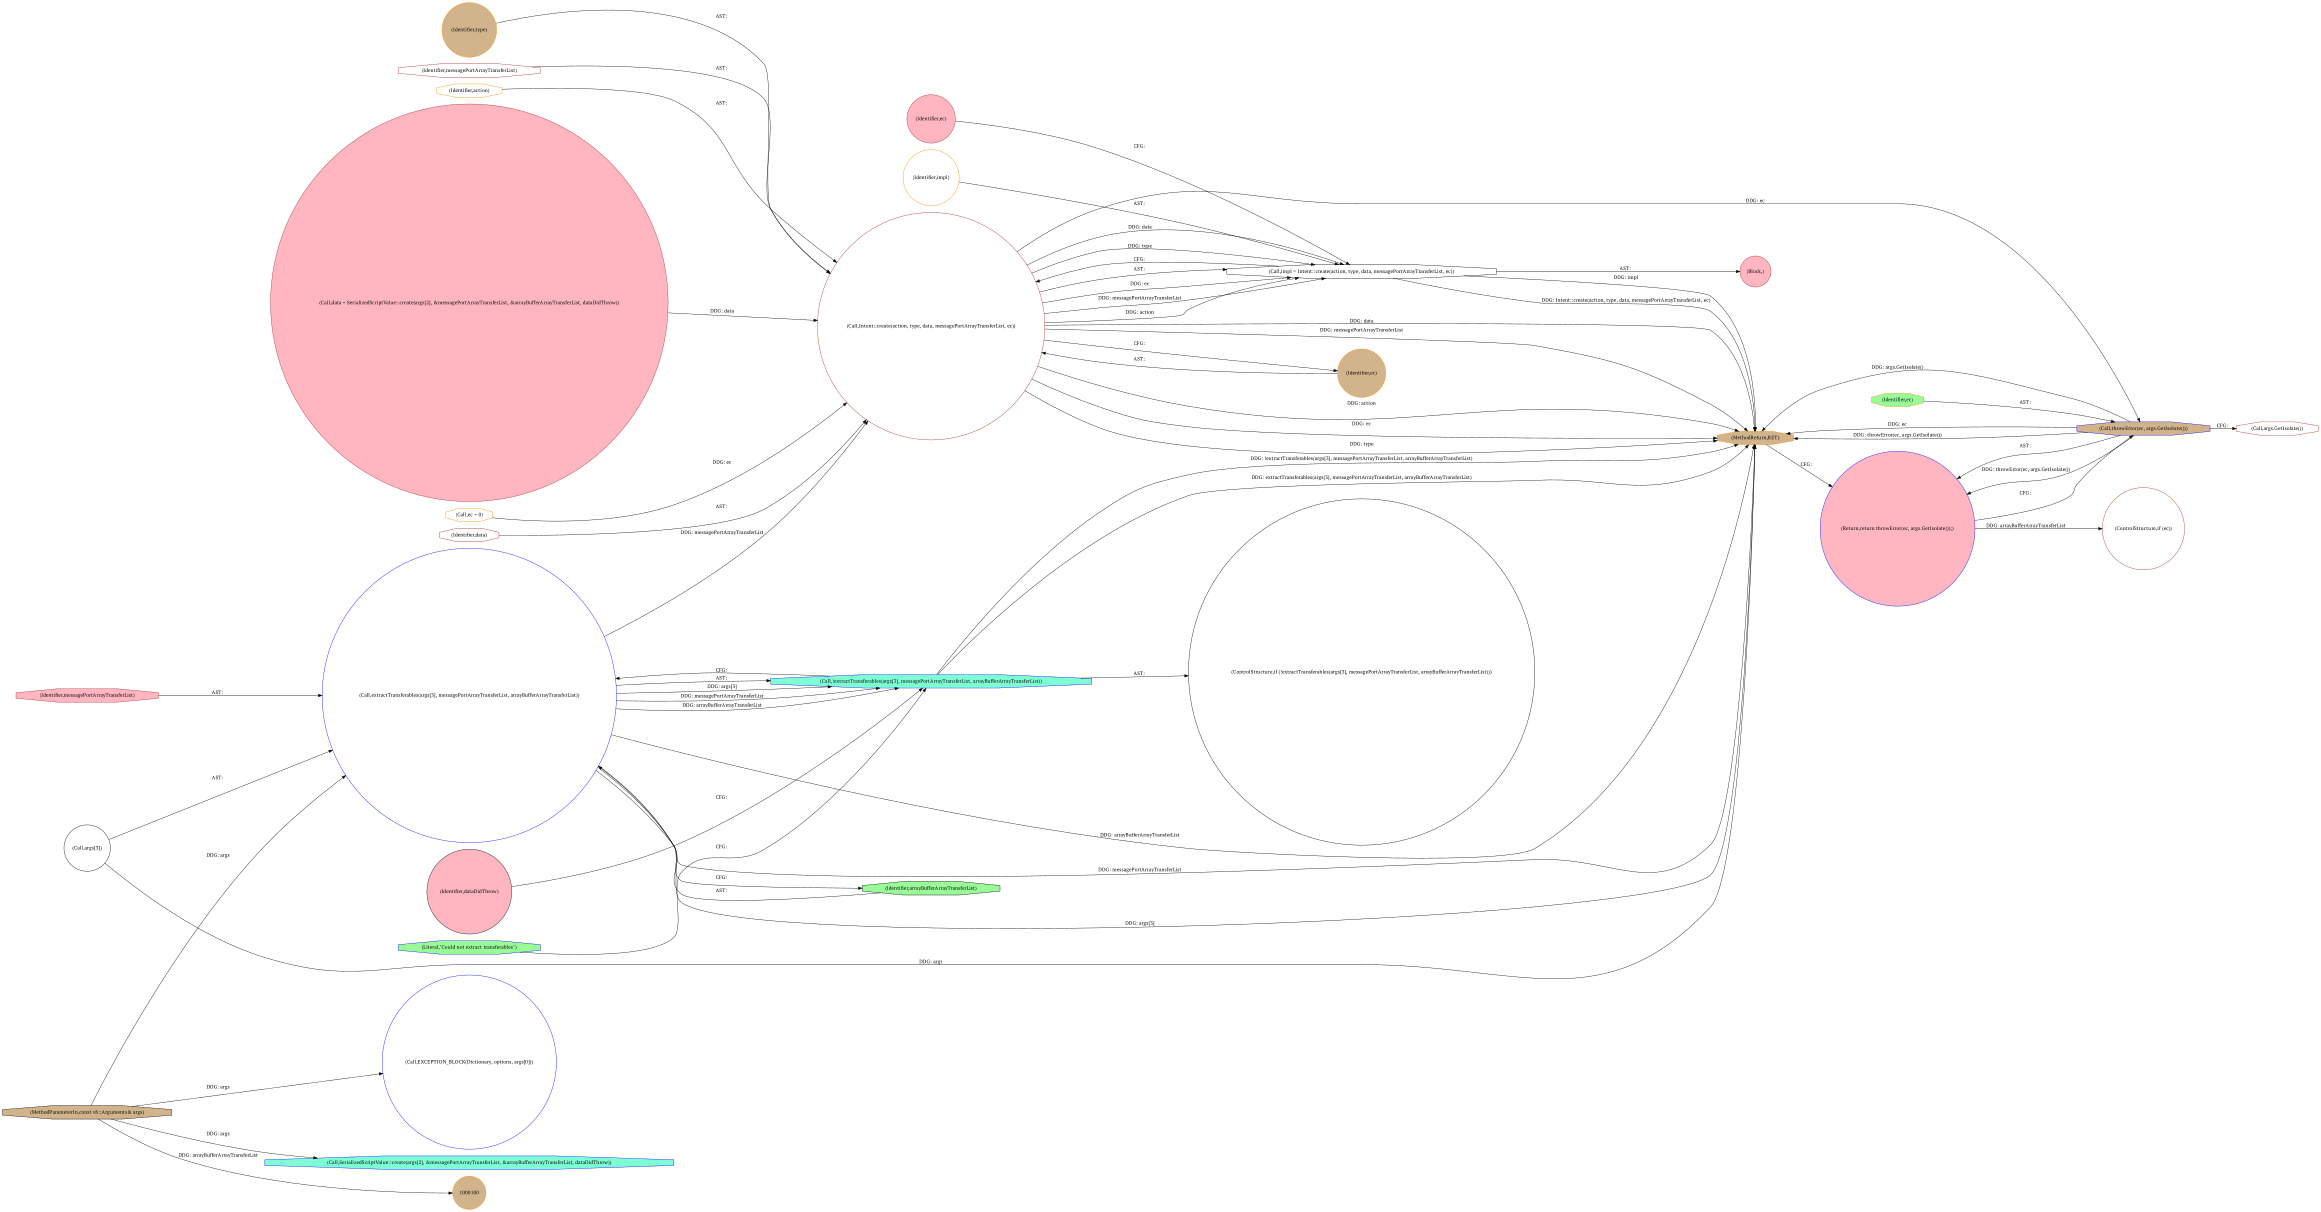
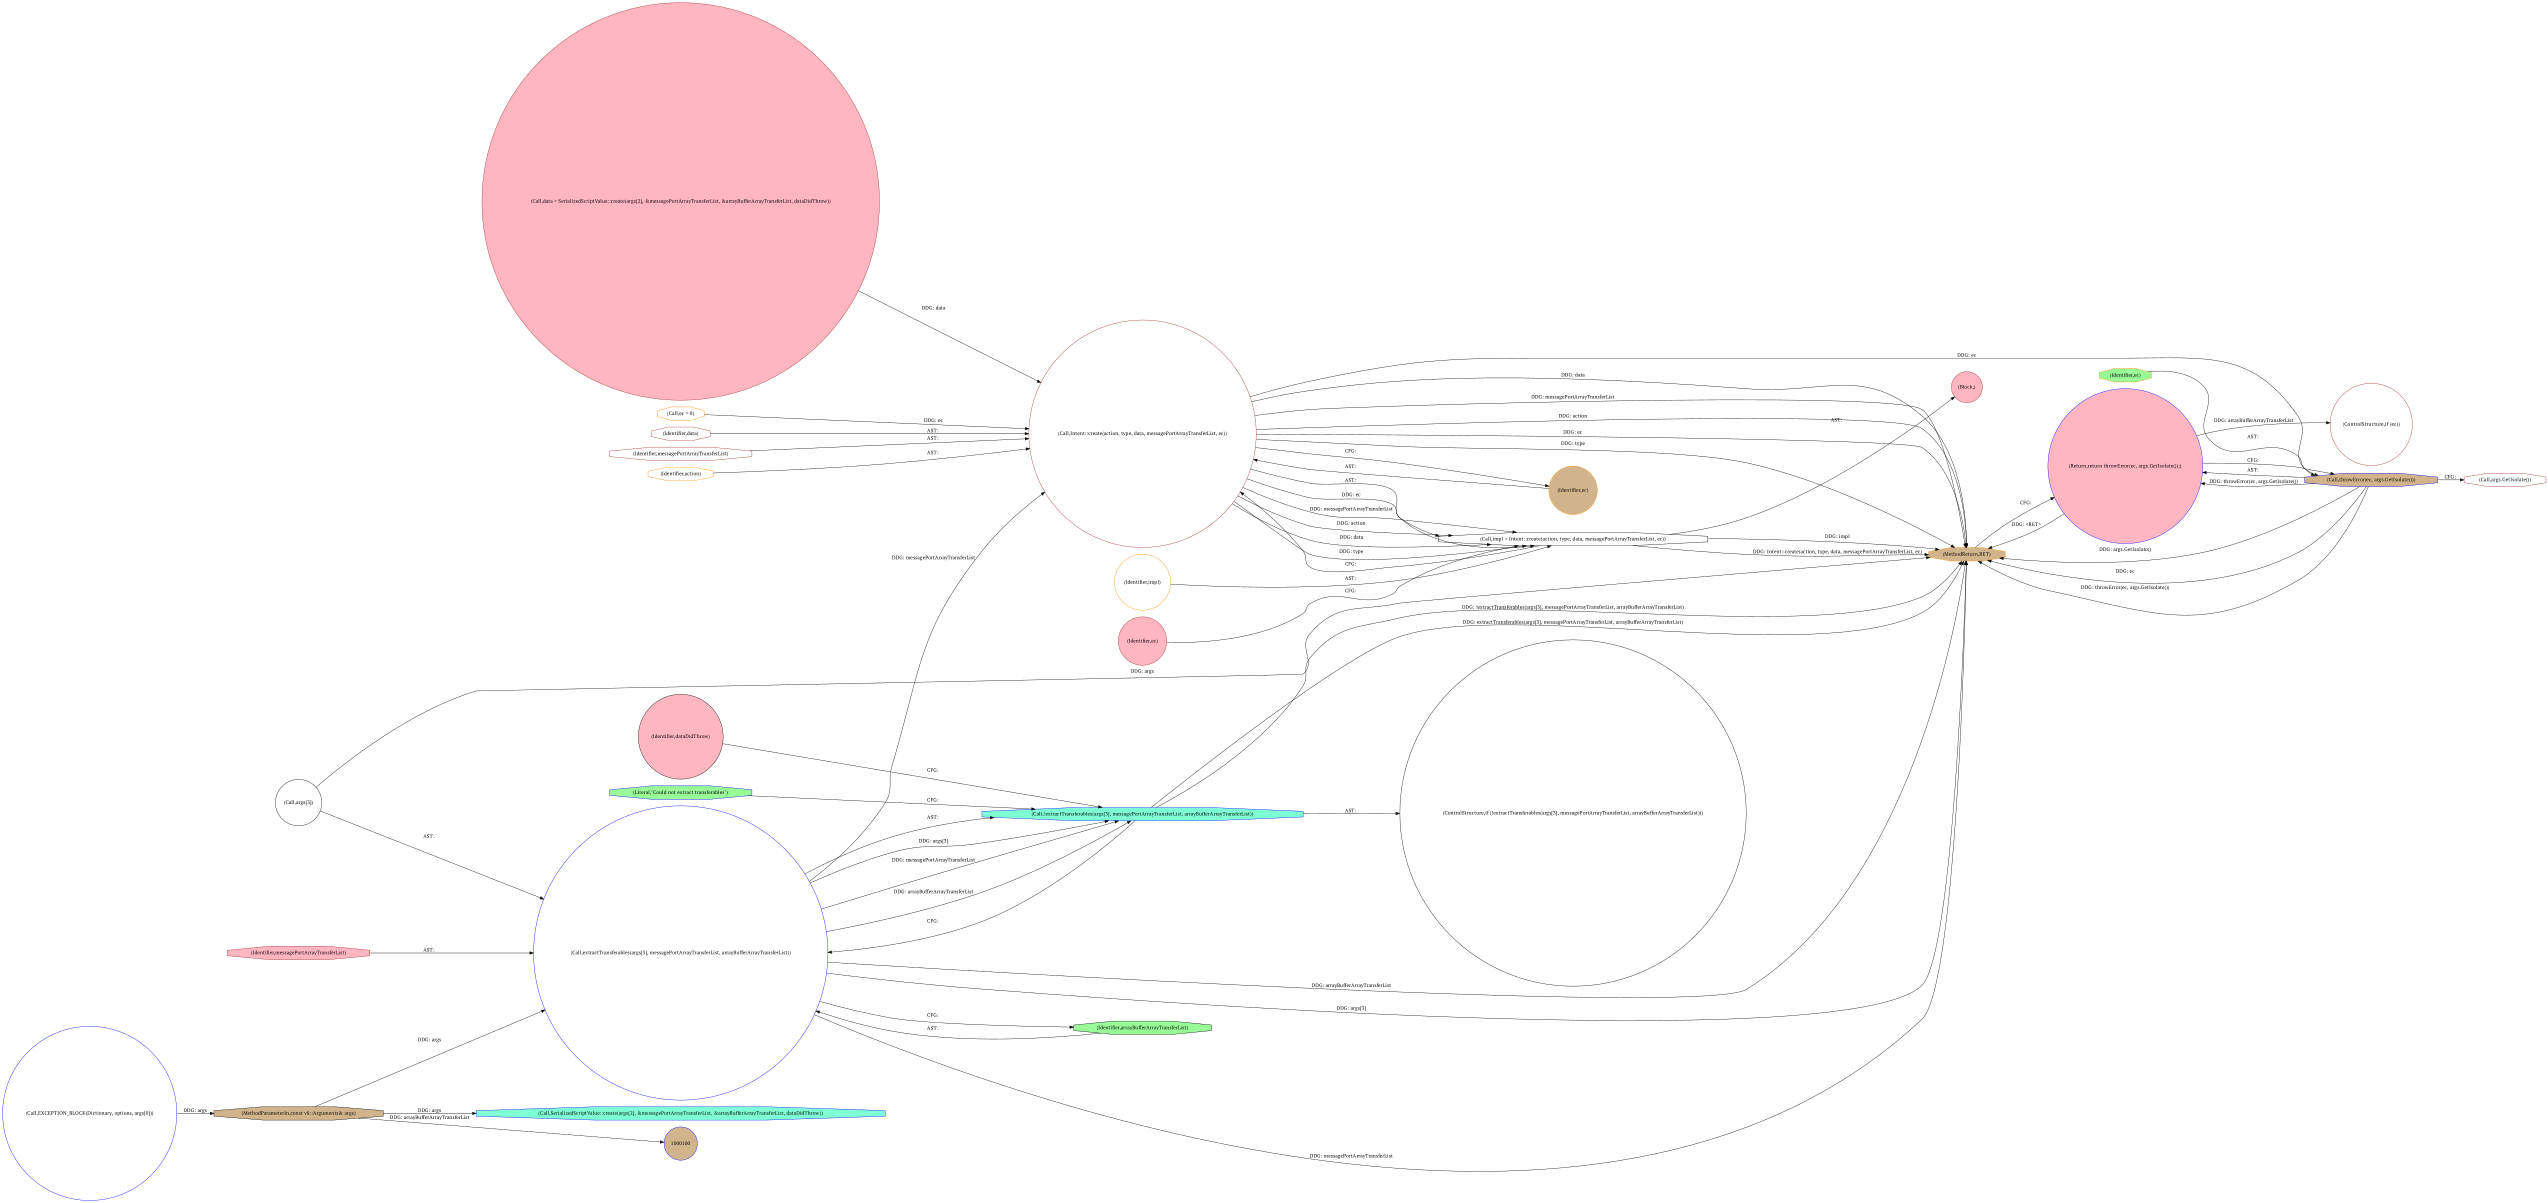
  digraph {
    fontname="PT Serif"
    rankdir=LR
    node [color=brown fillcolor=white fontname="PT Serif" shape=circle style=filled]
    edge [fontname="PT Serif"]
    n1 [color=blue label="(Call,extractTransferables(args[3], messagePortArrayTransferList, arrayBufferArrayTransferList))"]
    n2 [color=blue fillcolor=aquamarine label="(Call,!extractTransferables(args[3], messagePortArrayTransferList, arrayBufferArrayTransferList))" shape=octagon]
    n3 [label="(Call,Intent::create(action, type, data, messagePortArrayTransferList, ec))"]
    n4 [color=darkorange fillcolor=tan label="(MethodReturn,RET)" shape=octagon]
    n5 [color=black fillcolor=palegreen label="(Identifier,arrayBufferArrayTransferList)" shape=octagon]
    n6 [color=black label="(ControlStructure,if (!extractTransferables(args[3], messagePortArrayTransferList, arrayBufferArrayTransferList)))"]
    n7 [color=black label="(Call,impl = Intent::create(action, type, data, messagePortArrayTransferList, ec))" shape=octagon]
    n8 [color=blue fillcolor=tan label="(Call,throwError(ec, args.GetIsolate()))" shape=octagon]
    n9 [color=darkorange fillcolor=tan label="(Identifier,ec)"]
    n10 [color=blue fillcolor=lightpink label="(Return,return throwError(ec, args.GetIsolate());)"]
    n11 [color=black fillcolor=tan label="(MethodParameterIn,const v8::Arguments& args)" shape=octagon]
    n12 [color=blue label="(Call,EXCEPTION_BLOCK(Dictionary, options, args[0]))"]
    n13 [color=blue fillcolor=aquamarine label="(Call,SerializedScriptValue::create(args[2], &messagePortArrayTransferList, &arrayBufferArrayTransferList, dataDidThrow))" shape=octagon]
-   1000100 [color=darkorange fillcolor=tan]
+   1000100 [color=blue fillcolor=tan]
    n15 [fillcolor=lightpink label="(Block,)"]
    n16 [label="(Call,args.GetIsolate())" shape=octagon]
    n17 [label="(ControlStructure,if (ec))"]
    n18 [fillcolor=lightpink label="(Identifier,messagePortArrayTransferList)" shape=octagon]
    n19 [fillcolor=lightpink label="(Call,data = SerializedScriptValue::create(args[2], &messagePortArrayTransferList, &arrayBufferArrayTransferList, dataDidThrow))"]
    n20 [color=darkorange label="(Call,ec = 0)" shape=octagon]
    n21 [color=black fillcolor=lightpink label="(Identifier,dataDidThrow)"]
    n22 [color=darkorange fillcolor=palegreen label="(Identifier,ec)" shape=octagon]
    n23 [label="(Identifier,data)" shape=octagon]
    n24 [color=black label="(Call,args[3])"]
-   n25 [color=darkorange fillcolor=tan label="(Identifier,type)"]
    n26 [color=darkorange label="(Identifier,impl)"]
    n27 [fillcolor=lightpink label="(Identifier,ec)"]
    n28 [label="(Identifier,messagePortArrayTransferList)" shape=octagon]
    n29 [color=darkorange label="(Identifier,action)" shape=octagon]
    n30 [color=blue fillcolor=palegreen label="(Literal,\"Could not extract transferables\")" shape=octagon]
    n1 -> n2 [label="AST: "]
    n1 -> n2 [label="DDG: args[3]"]
    n1 -> n2 [label="DDG: messagePortArrayTransferList"]
    n1 -> n2 [label="DDG: arrayBufferArrayTransferList"]
    n1 -> n3 [label="DDG: messagePortArrayTransferList"]
    n1 -> n4 [label="DDG: arrayBufferArrayTransferList"]
    n1 -> n4 [label="DDG: args[3]"]
    n1 -> n4 [label="DDG: messagePortArrayTransferList"]
    n1 -> n5 [label="CFG: "]
    n2 -> n1 [label="CFG: "]
    n2 -> n4 [label="DDG: extractTransferables(args[3], messagePortArrayTransferList, arrayBufferArrayTransferList)"]
    n2 -> n4 [label="DDG: !extractTransferables(args[3], messagePortArrayTransferList, arrayBufferArrayTransferList)"]
    n2 -> n6 [label="AST: "]
    n3 -> n4 [label="DDG: data"]
    n3 -> n4 [label="DDG: messagePortArrayTransferList"]
    n3 -> n4 [label="DDG: action"]
    n3 -> n4 [label="DDG: ec"]
    n3 -> n4 [label="DDG: type"]
    n3 -> n7 [label="AST: "]
    n3 -> n7 [label="DDG: ec"]
    n3 -> n7 [label="DDG: messagePortArrayTransferList"]
    n3 -> n7 [label="DDG: action"]
    n3 -> n7 [label="DDG: data"]
    n3 -> n7 [label="DDG: type"]
    n3 -> n8 [label="DDG: ec"]
    n3 -> n9 [label="CFG: "]
    n4 -> n10 [label="CFG: "]
    n5 -> n1 [label="AST: "]
    n7 -> n3 [label="CFG: "]
    n7 -> n4 [label="DDG: impl"]
    n7 -> n4 [label="DDG: Intent::create(action, type, data, messagePortArrayTransferList, ec)"]
    n7 -> n15 [label="AST: "]
    n8 -> n4 [label="DDG: args.GetIsolate()"]
    n8 -> n4 [label="DDG: ec"]
    n8 -> n4 [label="DDG: throwError(ec, args.GetIsolate())"]
    n8 -> n10 [label="AST: "]
    n8 -> n10 [label="DDG: throwError(ec, args.GetIsolate())"]
    n8 -> n16 [label="CFG: "]
    n9 -> n3 [label="AST: "]
+   n10 -> n4 [label="DDG: <RET>"]
    n10 -> n8 [label="CFG: "]
    n10 -> n17 [label="DDG: arrayBufferArrayTransferList"]
    n11 -> n1 [label="DDG: args"]
-   n11 -> n12 [label="DDG: args"]
+   n12 -> n11 [label="DDG: args"]
    n11 -> n13 [label="DDG: args"]
    n11 -> 1000100 [label="DDG: arrayBufferArrayTransferList"]
    n18 -> n1 [label="AST: "]
    n19 -> n3 [label="DDG: data"]
    n20 -> n3 [label="DDG: ec"]
    n21 -> n2 [label="CFG: "]
    n22 -> n8 [label="AST: "]
    n23 -> n3 [label="AST: "]
    n24 -> n1 [label="AST: "]
    n24 -> n4 [label="DDG: args"]
-   n25 -> n3 [label="AST: "]
    n26 -> n7 [label="AST: "]
    n27 -> n7 [label="CFG: "]
    n28 -> n3 [label="AST: "]
    n29 -> n3 [label="AST: "]
    n30 -> n2 [label="CFG: "]
  }
